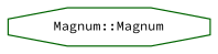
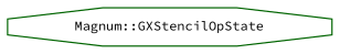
  digraph {
    rankdir=LR
    fontname="Source Code Pro"
-   n1 [color=darkgreen fillcolor=white fontname="Source Code Pro" fontsize=10 height=0.2 label="Magnum::Magnum" shape=octagon style=filled width=0.4]
+   n1 [color=darkgreen fillcolor=white fontname="Source Code Pro" fontsize=10 height=0.2 label="Magnum::GXStencilOpState" shape=octagon style=filled width=0.4]
  }
